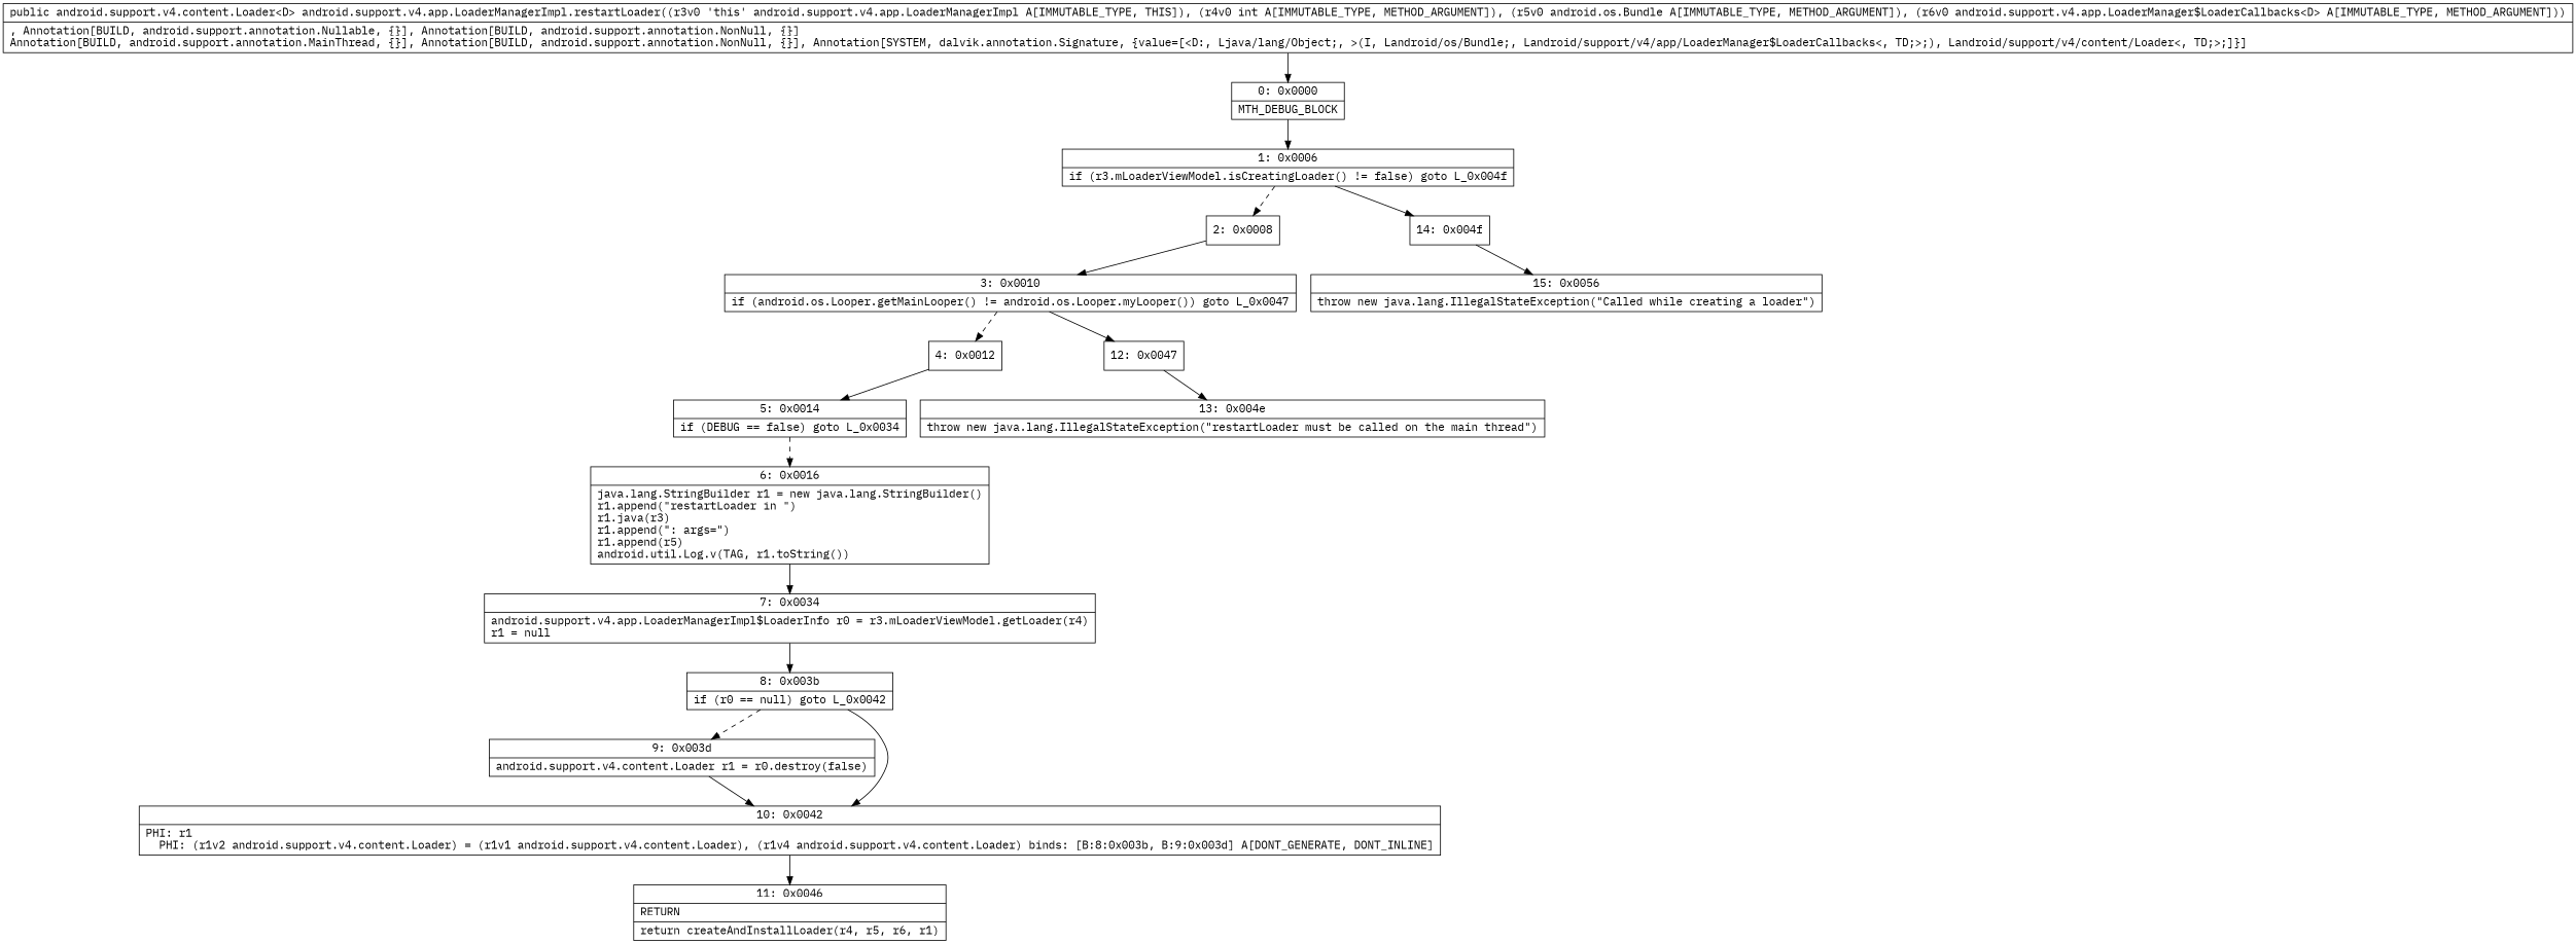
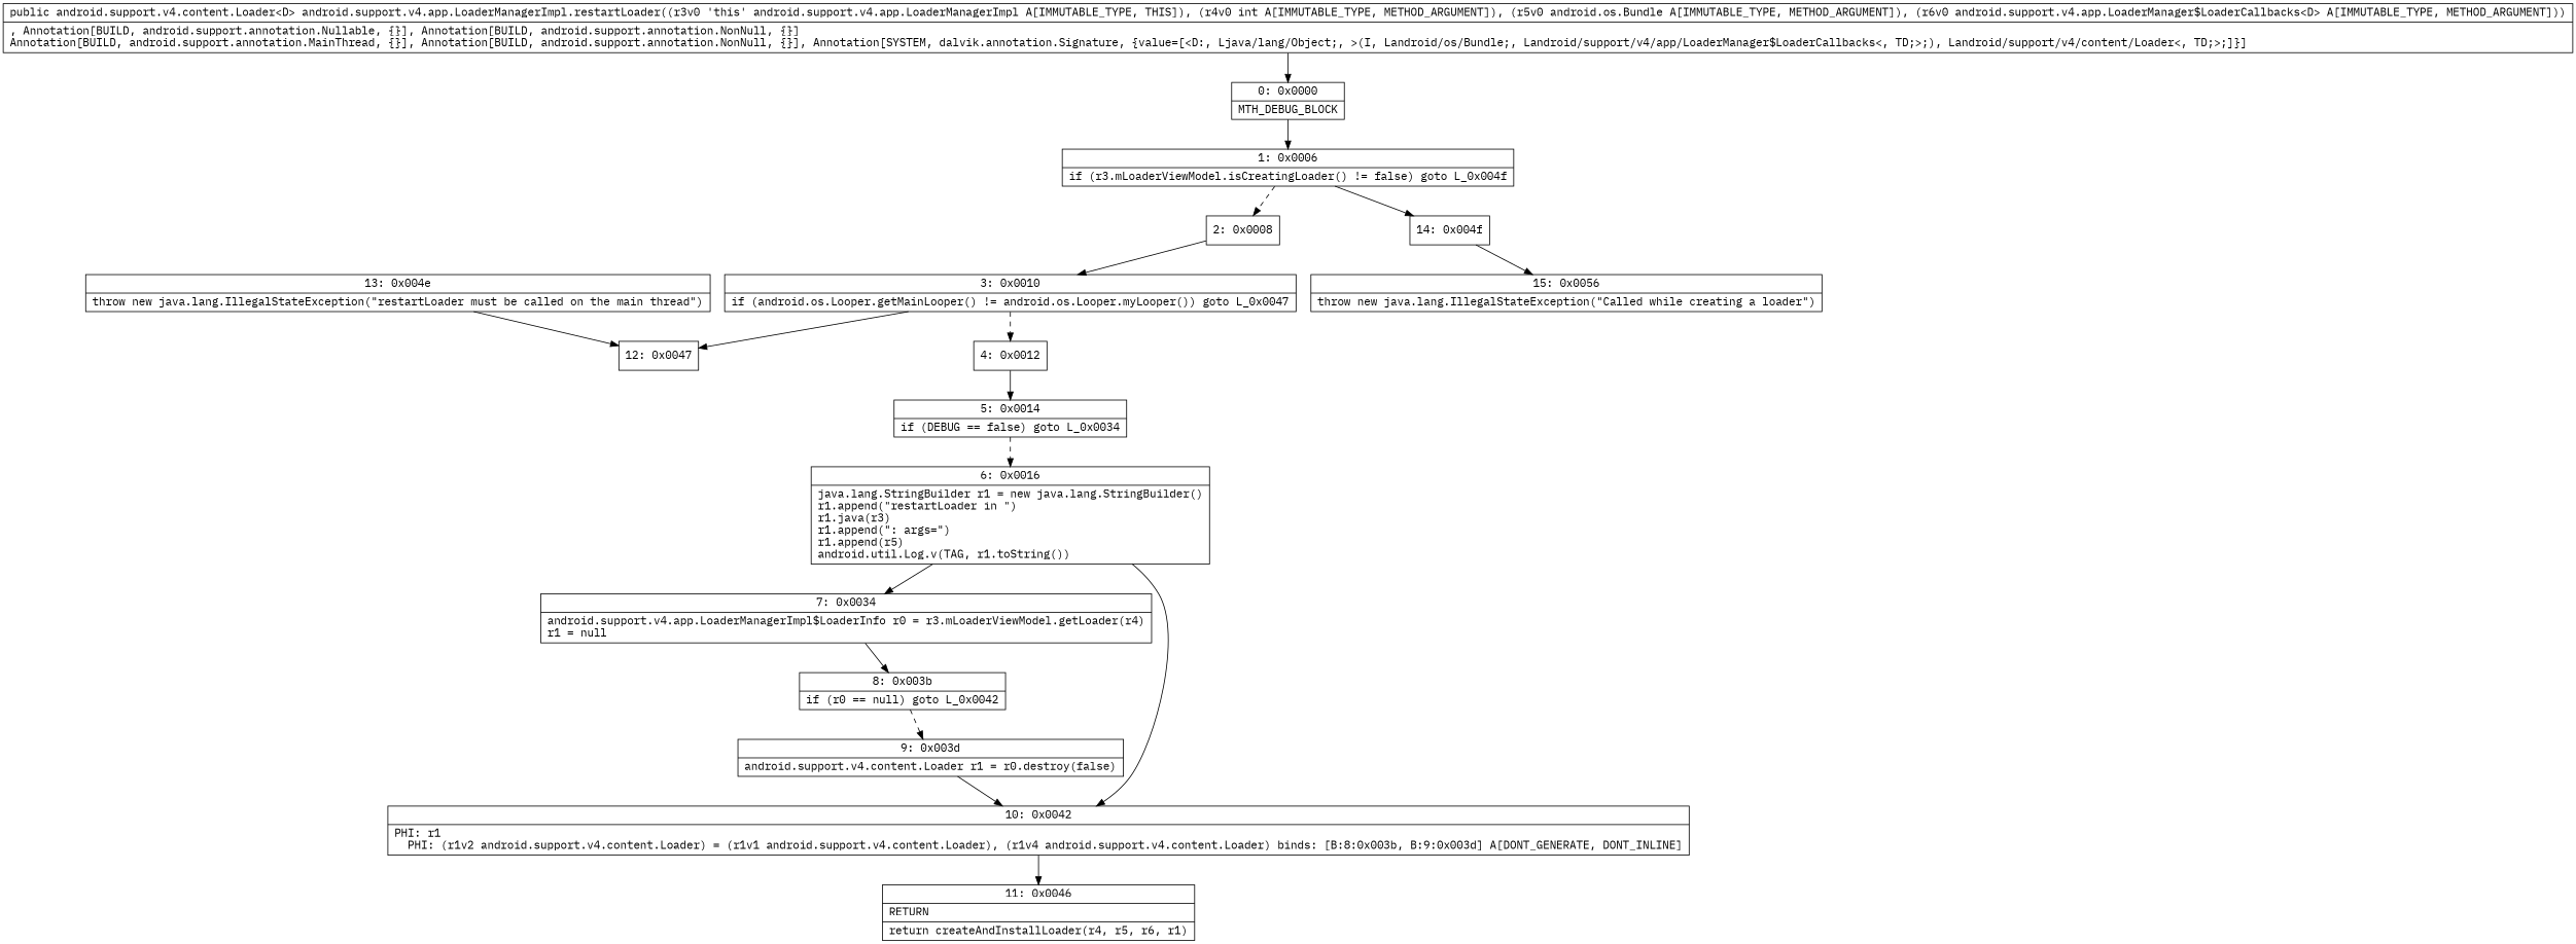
  digraph {
    fontname="IBM Plex Mono"
    node [fontname="IBM Plex Mono" shape=record]
    edge [fontname="IBM Plex Mono"]
    n1 [label="{0\:\ 0x0000|MTH_DEBUG_BLOCK\l}"]
    n2 [label="{1\:\ 0x0006|if (r3.mLoaderViewModel.isCreatingLoader() != false) goto L_0x004f\l}"]
    n3 [label="{2\:\ 0x0008}"]
    n4 [label="{14\:\ 0x004f}"]
    n5 [label="{3\:\ 0x0010|if (android.os.Looper.getMainLooper() != android.os.Looper.myLooper()) goto L_0x0047\l}"]
    n6 [label="{15\:\ 0x0056|throw new java.lang.IllegalStateException(\"Called while creating a loader\")\l}"]
    n7 [label="{4\:\ 0x0012}"]
    n8 [label="{12\:\ 0x0047}"]
    n9 [label="{5\:\ 0x0014|if (DEBUG == false) goto L_0x0034\l}"]
    n10 [label="{13\:\ 0x004e|throw new java.lang.IllegalStateException(\"restartLoader must be called on the main thread\")\l}"]
    n11 [label="{6\:\ 0x0016|java.lang.StringBuilder r1 = new java.lang.StringBuilder()\lr1.append(\"restartLoader in \")\lr1.java(r3)\lr1.append(\": args=\")\lr1.append(r5)\landroid.util.Log.v(TAG, r1.toString())\l}"]
    n12 [label="{7\:\ 0x0034|android.support.v4.app.LoaderManagerImpl$LoaderInfo r0 = r3.mLoaderViewModel.getLoader(r4)\lr1 = null\l}"]
    n13 [label="{8\:\ 0x003b|if (r0 == null) goto L_0x0042\l}"]
    n14 [label="{9\:\ 0x003d|android.support.v4.content.Loader r1 = r0.destroy(false)\l}"]
    n15 [label="{10\:\ 0x0042|PHI: r1 \l  PHI: (r1v2 android.support.v4.content.Loader) = (r1v1 android.support.v4.content.Loader), (r1v4 android.support.v4.content.Loader) binds: [B:8:0x003b, B:9:0x003d] A[DONT_GENERATE, DONT_INLINE]\l}"]
    n16 [label="{11\:\ 0x0046|RETURN\l|return createAndInstallLoader(r4, r5, r6, r1)\l}"]
    n17 [label="{public android.support.v4.content.Loader\<D\> android.support.v4.app.LoaderManagerImpl.restartLoader((r3v0 'this' android.support.v4.app.LoaderManagerImpl A[IMMUTABLE_TYPE, THIS]), (r4v0 int A[IMMUTABLE_TYPE, METHOD_ARGUMENT]), (r5v0 android.os.Bundle A[IMMUTABLE_TYPE, METHOD_ARGUMENT]), (r6v0 android.support.v4.app.LoaderManager$LoaderCallbacks\<D\> A[IMMUTABLE_TYPE, METHOD_ARGUMENT]))  | , Annotation[BUILD, android.support.annotation.Nullable, \{\}], Annotation[BUILD, android.support.annotation.NonNull, \{\}]\lAnnotation[BUILD, android.support.annotation.MainThread, \{\}], Annotation[BUILD, android.support.annotation.NonNull, \{\}], Annotation[SYSTEM, dalvik.annotation.Signature, \{value=[\<D:, Ljava\/lang\/Object;, \>(I, Landroid\/os\/Bundle;, Landroid\/support\/v4\/app\/LoaderManager$LoaderCallbacks\<, TD;\>;), Landroid\/support\/v4\/content\/Loader\<, TD;\>;]\}]\l}"]
    n1 -> n2
    n2 -> n3 [style=dashed]
    n2 -> n4
    n3 -> n5
    n4 -> n6
    n5 -> n7 [style=dashed]
    n5 -> n8
    n7 -> n9
-   n8 -> n10
+   n10 -> n8
    n9 -> n11 [style=dashed]
    n11 -> n12
    n12 -> n13
    n13 -> n14 [style=dashed]
-   n13 -> n15
+   n11 -> n15
    n14 -> n15
    n15 -> n16
    n17 -> n1
  }
